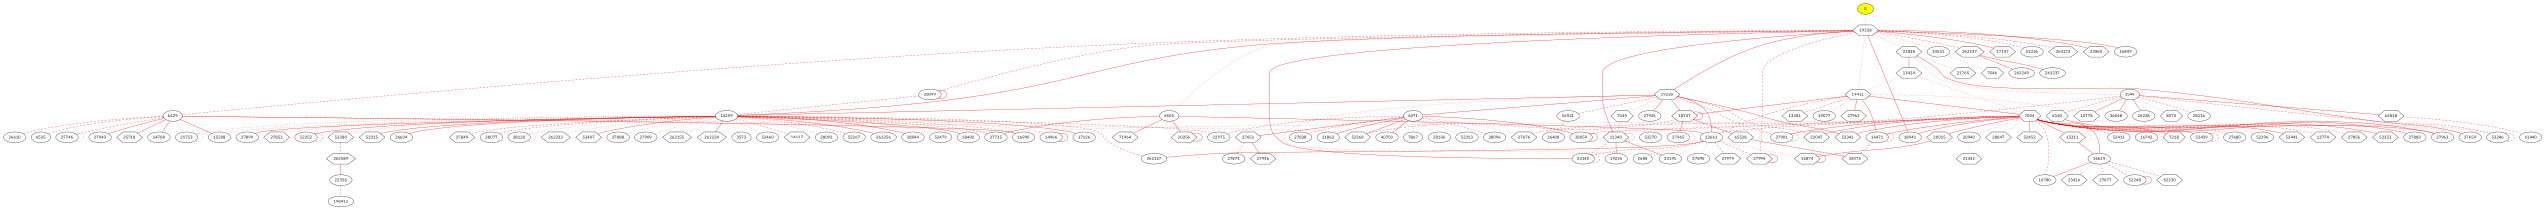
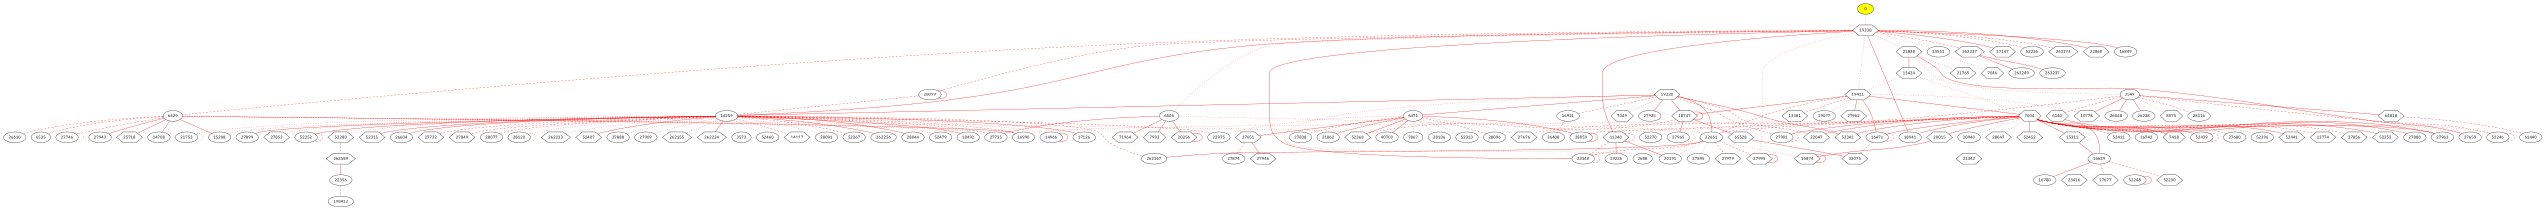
  strict graph {
    fontname="IBM Plex Sans"
    node [fontname="IBM Plex Sans" shape=ellipse]
    edge [color=red fontname="IBM Plex Sans" style=solid]
    n1 [color=black fillcolor=yellow label=0 style=filled]
    19338 [shape=hexagon]
    19228 [shape=hexagon]
    28099
    6505
    21838 [shape=hexagon]
    14551
    19411 [shape=hexagon]
    11340 [shape=hexagon]
    23140
    6429
    14259
    262237 [shape=hexagon]
    17147 [shape=hexagon]
    52226
    27995 [shape=hexagon]
    263173 [shape=hexagon]
    22860 [shape=hexagon]
    18941
    16849
    7004 [shape=hexagon]
    20940
    13424 [shape=hexagon]
    16629
    16471
    22661
    16742
    16780
-   7418 [shape=hexagon label=7218]
+   7418 [shape=hexagon]
    27901
    52439
    27680
    15311 [shape=hexagon]
    22047 [shape=hexagon]
    52396
    27659
    52341 [shape=hexagon]
    16990
    20015 [shape=hexagon]
    52441 [shape=hexagon]
    13774 [shape=hexagon]
    27963
    27856 [shape=hexagon]
    28059
    52353 [shape=hexagon]
    27880
    28047 [shape=hexagon]
    52452 [shape=hexagon]
    52411
    2688
    6471
    16921
    7049 [shape=hexagon]
    27925
    18747 [shape=hexagon]
    n56 [label=71964 shape=hexagon]
    20256 [shape=hexagon]
    27735
+   7993 [shape=hexagon]
    3549
    21765 [shape=hexagon]
    7046 [shape=hexagon]
    10778 [shape=hexagon]
    19077
    27962 [shape=hexagon]
    13381 [shape=hexagon]
    19226
    20191
    52368 [shape=hexagon]
    26610
    6535
    21753
    15208
    27746
    27943
    25718 [shape=hexagon]
    14708
    22975
    262167
    262155 [shape=hexagon]
    262224 [shape=hexagon]
    3573
    52280 [shape=hexagon]
    52460
    14117 [shape=hexagon]
    28091
    52267
    262256
    28044
    52479
    18492
    14966
    17126
    27899
    27853 [shape=hexagon]
    52252
    52315 [shape=hexagon]
    26604
+   27732 [shape=hexagon]
    27849 [shape=hexagon]
    28077
    28120
    262233 [shape=hexagon]
    52407 [shape=hexagon]
    27888
    27909
    263249
    263237
    21342 [shape=hexagon]
    23416 [shape=hexagon]
    27677 [shape=hexagon]
    52248
    52230 [shape=hexagon]
    33075 [shape=hexagon]
    n115 [label=27895]
    27979 [shape=hexagon]
    16874 [shape=hexagon]
    27676 [shape=hexagon]
    40703
    7867
    28106
    52313
    28096
    27651 [shape=hexagon]
    27838
    21862
    36408
    65528 [shape=hexagon]
    52270
    27965
    26048
    26228
    52246
    8075 [shape=hexagon]
    64818 [shape=hexagon]
    28116
    6140 [shape=hexagon]
    61440
    27946 [shape=hexagon]
    27874
    262589 [shape=hexagon]
    22356
    198412
    n1 -- 19338 [style=dotted]
-   19338 -- 19228
    19338 -- 28099 [style=dashed]
    19338 -- 6505 [style=dotted]
    19338 -- 21838 [style=dotted]
    19338 -- 14551 [style=dotted]
    19338 -- 19411 [style=dotted]
    19338 -- 11340
    19338 -- 23140
    19338 -- 6429 [style=dashed]
    19338 -- 14259
    19338 -- 262237 [style=dashed]
    19338 -- 17147
    19338 -- 52226 [style=dashed]
-   19338 -- 27995 [style=dashed]
+   19338 -- 27995 [style=dotted]
    19338 -- 263173 [style=dashed]
    19338 -- 22860
    19338 -- 18941
    19338 -- 16849
    19228 -- 14259
    19228 -- 22661
    19228 -- 27901 [style=dashed]
    19228 -- 22047 [style=dashed]
    19228 -- 52341
    19228 -- 2688 [style=dotted]
    19228 -- 6471
    19228 -- 16921 [style=dashed]
    19228 -- 7049 [style=dotted]
    19228 -- 27925
    19228 -- 18747
    28099 -- 28099
    28099 -- 14259 [style=dashed]
-   6505 -- 22661
+   6505 -- 22661 [style=dotted]
    6505 -- n56
    6505 -- 20256
    6505 -- 27735
+   6505 -- 7993
    21838 -- 13424
    21838 -- 27659
    21838 -- 3549 [style=dotted]
    21838 -- 21765 [style=dotted]
    14551 -- 7046 [style=dotted]
    19411 -- 7004
    19411 -- 16471
    19411 -- 22661 [style=dashed]
    19411 -- 18747
    19411 -- 10778 [style=dotted]
    19411 -- 19077 [style=dotted]
    19411 -- 27962
    19411 -- 13381 [style=dashed]
    11340 -- 11340 [style=dashed]
    11340 -- 23140 [style=dashed]
    11340 -- 19226
    11340 -- 20191
    23140 -- 23140 [style=dashed]
    6429 -- 16990
    6429 -- 27735 [style=dotted]
    6429 -- 52368 [style=dotted]
    6429 -- 26610 [style=dashed]
    6429 -- 6535 [style=dashed]
    6429 -- 21753 [style=dotted]
    6429 -- 15208
    6429 -- 27746 [style=dashed]
    6429 -- 27943
    6429 -- 25718
    6429 -- 14708
    14259 -- 16990 [style=dashed]
    14259 -- 27735 [style=dashed]
    14259 -- 21753 [style=dotted]
    14259 -- 15208 [style=dotted]
    14259 -- 22975 [style=dashed]
    14259 -- 262167 [style=dashed]
    14259 -- 262155 [style=dotted]
    14259 -- 262224
    14259 -- 3573 [style=dotted]
    14259 -- 52280 [style=dotted]
    14259 -- 52460 [style=dotted]
    14259 -- 14117 [style=dashed]
    14259 -- 28091 [style=dotted]
    14259 -- 52267 [style=dashed]
    14259 -- 262256
    14259 -- 28044
    14259 -- 52479 [style=dotted]
    14259 -- 18492
    14259 -- 14966 [style=dotted]
    14259 -- 17126
    14259 -- 27899
    14259 -- 27853 [style=dotted]
    14259 -- 52252
    14259 -- 52315
    14259 -- 26604
+   14259 -- 27732 [style=dashed]
    14259 -- 27849 [style=dashed]
    14259 -- 28077 [style=dashed]
    14259 -- 28120 [style=dotted]
    14259 -- 262233 [style=dotted]
    14259 -- 52407
    14259 -- 27888 [style=dotted]
    14259 -- 27909 [style=dotted]
    262237 -- 263249
    262237 -- 263237
    27995 -- 27995
    7004 -- 11340 [style=dotted]
    7004 -- 18941
    7004 -- 20940 [style=dotted]
    7004 -- 13424 [style=dotted]
    7004 -- 16629
    7004 -- 16471
    7004 -- 22661 [style=dashed]
    7004 -- 16742 [style=dotted]
-   7004 -- 16780 [style=dashed]
    7004 -- 7418
    7004 -- 27901
    7004 -- 52439
    7004 -- 27680 [style=dashed]
    7004 -- 15311
    7004 -- 22047
    7004 -- 52396 [style=dotted]
    7004 -- 27659 [style=dotted]
    7004 -- 52341
    7004 -- 16990 [style=dotted]
    7004 -- 20015
    7004 -- 52441
    7004 -- 13774 [style=dashed]
    7004 -- 27963
    7004 -- 27856 [style=dashed]
    7004 -- 28059 [style=dashed]
    7004 -- 52353
    7004 -- 27880
    7004 -- 28047 [style=dotted]
    7004 -- 52452
    7004 -- 52411 [style=dashed]
    20940 -- 21342 [style=dotted]
    13424 -- 19411 [style=dotted]
    16629 -- 16780
    16629 -- 23416 [style=dotted]
    16629 -- 27677 [style=dashed]
-   16629 -- 52248 [style=dashed]
    16629 -- 52230 [style=dashed]
    16471 -- 16471 [style=dashed]
    16471 -- 33075 [style=dashed]
    22661 -- 23140 [style=dashed]
    22661 -- 27995 [style=dashed]
    22661 -- 2688 [style=dotted]
    22661 -- 20191 [style=dotted]
    22661 -- 262167
    22661 -- n115 [style=dotted]
    22661 -- 27979 [style=dashed]
    22661 -- 16874 [style=dotted]
    27901 -- 27901 [style=dashed]
    52439 -- 52439 [style=dashed]
    15311 -- 16629
    15311 -- 15311 [style=dotted]
    20015 -- 16874
    28059 -- 28059
    6471 -- 28059
    6471 -- 52368
-   6471 -- 22975 [style=dashed]
+   6471 -- 22975 [style=dotted]
    6471 -- 27676 [style=dotted]
    6471 -- 40703
    6471 -- 7867 [style=dotted]
    6471 -- 28106 [style=dotted]
    6471 -- 52313 [style=dotted]
    6471 -- 28096 [style=dashed]
    6471 -- 27651
    6471 -- 27838 [style=dashed]
    6471 -- 21862
    16921 -- 36408 [style=dashed]
    7049 -- 11340 [style=dotted]
    27925 -- 27925 [style=dotted]
    18747 -- 18747
    18747 -- 52368 [style=dashed]
    18747 -- 65528
    18747 -- 52270 [style=dotted]
    18747 -- 27965
    20256 -- 20256
    3549 -- 10778
    3549 -- 27676 [style=dashed]
    3549 -- 26048
    3549 -- 26228
    3549 -- 52246 [style=dashed]
    3549 -- 8075 [style=dotted]
    3549 -- 64818
    3549 -- 28116 [style=dashed]
    3549 -- 6140 [style=dashed]
    10778 -- 52246 [style=dotted]
    21753 -- 21753 [style=dotted]
    27746 -- 27746 [style=dotted]
    52280 -- 262589 [style=dashed]
    14966 -- 14966
    52252 -- 52252 [style=dashed]
    28120 -- 28120 [style=dotted]
    52248 -- 52248
    16874 -- 16874
    27651 -- 27946
    27651 -- 27874 [style=dashed]
    65528 -- 33075
    27965 -- 27965 [style=dotted]
    52246 -- 52246 [style=dashed]
    64818 -- 61440 [style=dashed]
    6140 -- 27963
    262589 -- 22356
    22356 -- 198412 [style=dashed]
  }
